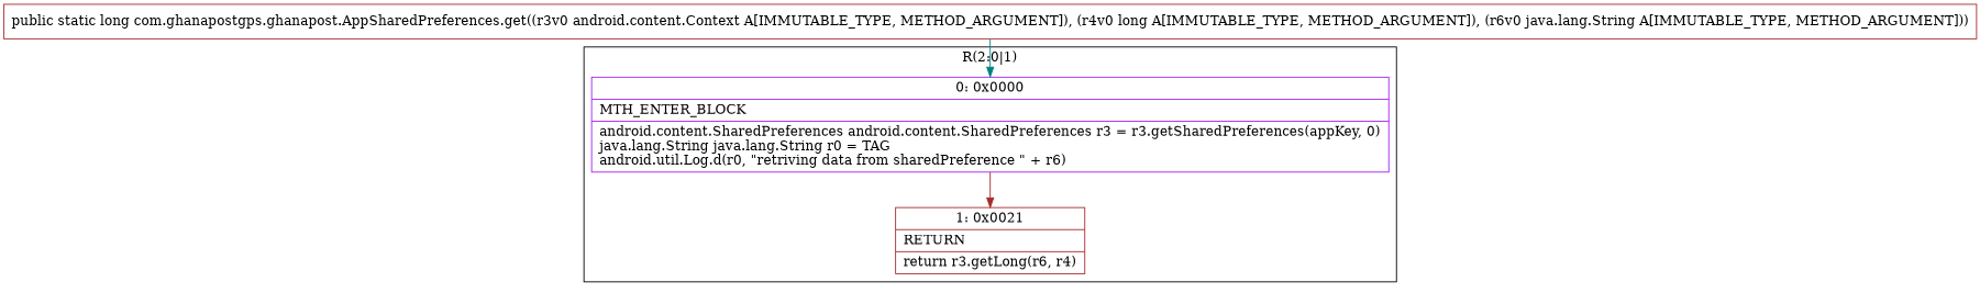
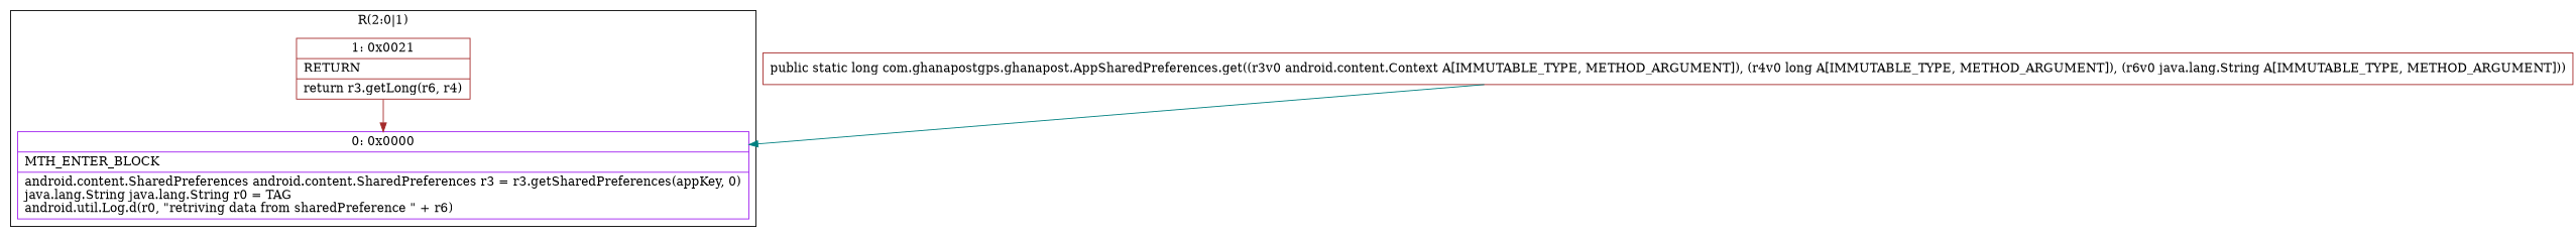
  digraph {
    node [color=brown shape=record]
    edge [arrowhead=normal]
    n1 [color=purple label="{0\:\ 0x0000|MTH_ENTER_BLOCK\l|android.content.SharedPreferences android.content.SharedPreferences r3 = r3.getSharedPreferences(appKey, 0)\ljava.lang.String java.lang.String r0 = TAG\landroid.util.Log.d(r0, \"retriving data from sharedPreference \" + r6)\l}"]
    n2 [label="{1\:\ 0x0021|RETURN\l|return r3.getLong(r6, r4)\l}"]
    n3 [label="{public static long com.ghanapostgps.ghanapost.AppSharedPreferences.get((r3v0 android.content.Context A[IMMUTABLE_TYPE, METHOD_ARGUMENT]), (r4v0 long A[IMMUTABLE_TYPE, METHOD_ARGUMENT]), (r6v0 java.lang.String A[IMMUTABLE_TYPE, METHOD_ARGUMENT])) }"]
    subgraph cluster_1 {
      label="R(2:0|1)"
      n1
      n2
    }
-   n1 -> n2 [color=brown]
+   n2 -> n1 [color=brown]
    n3 -> n1 [color=teal]
  }
